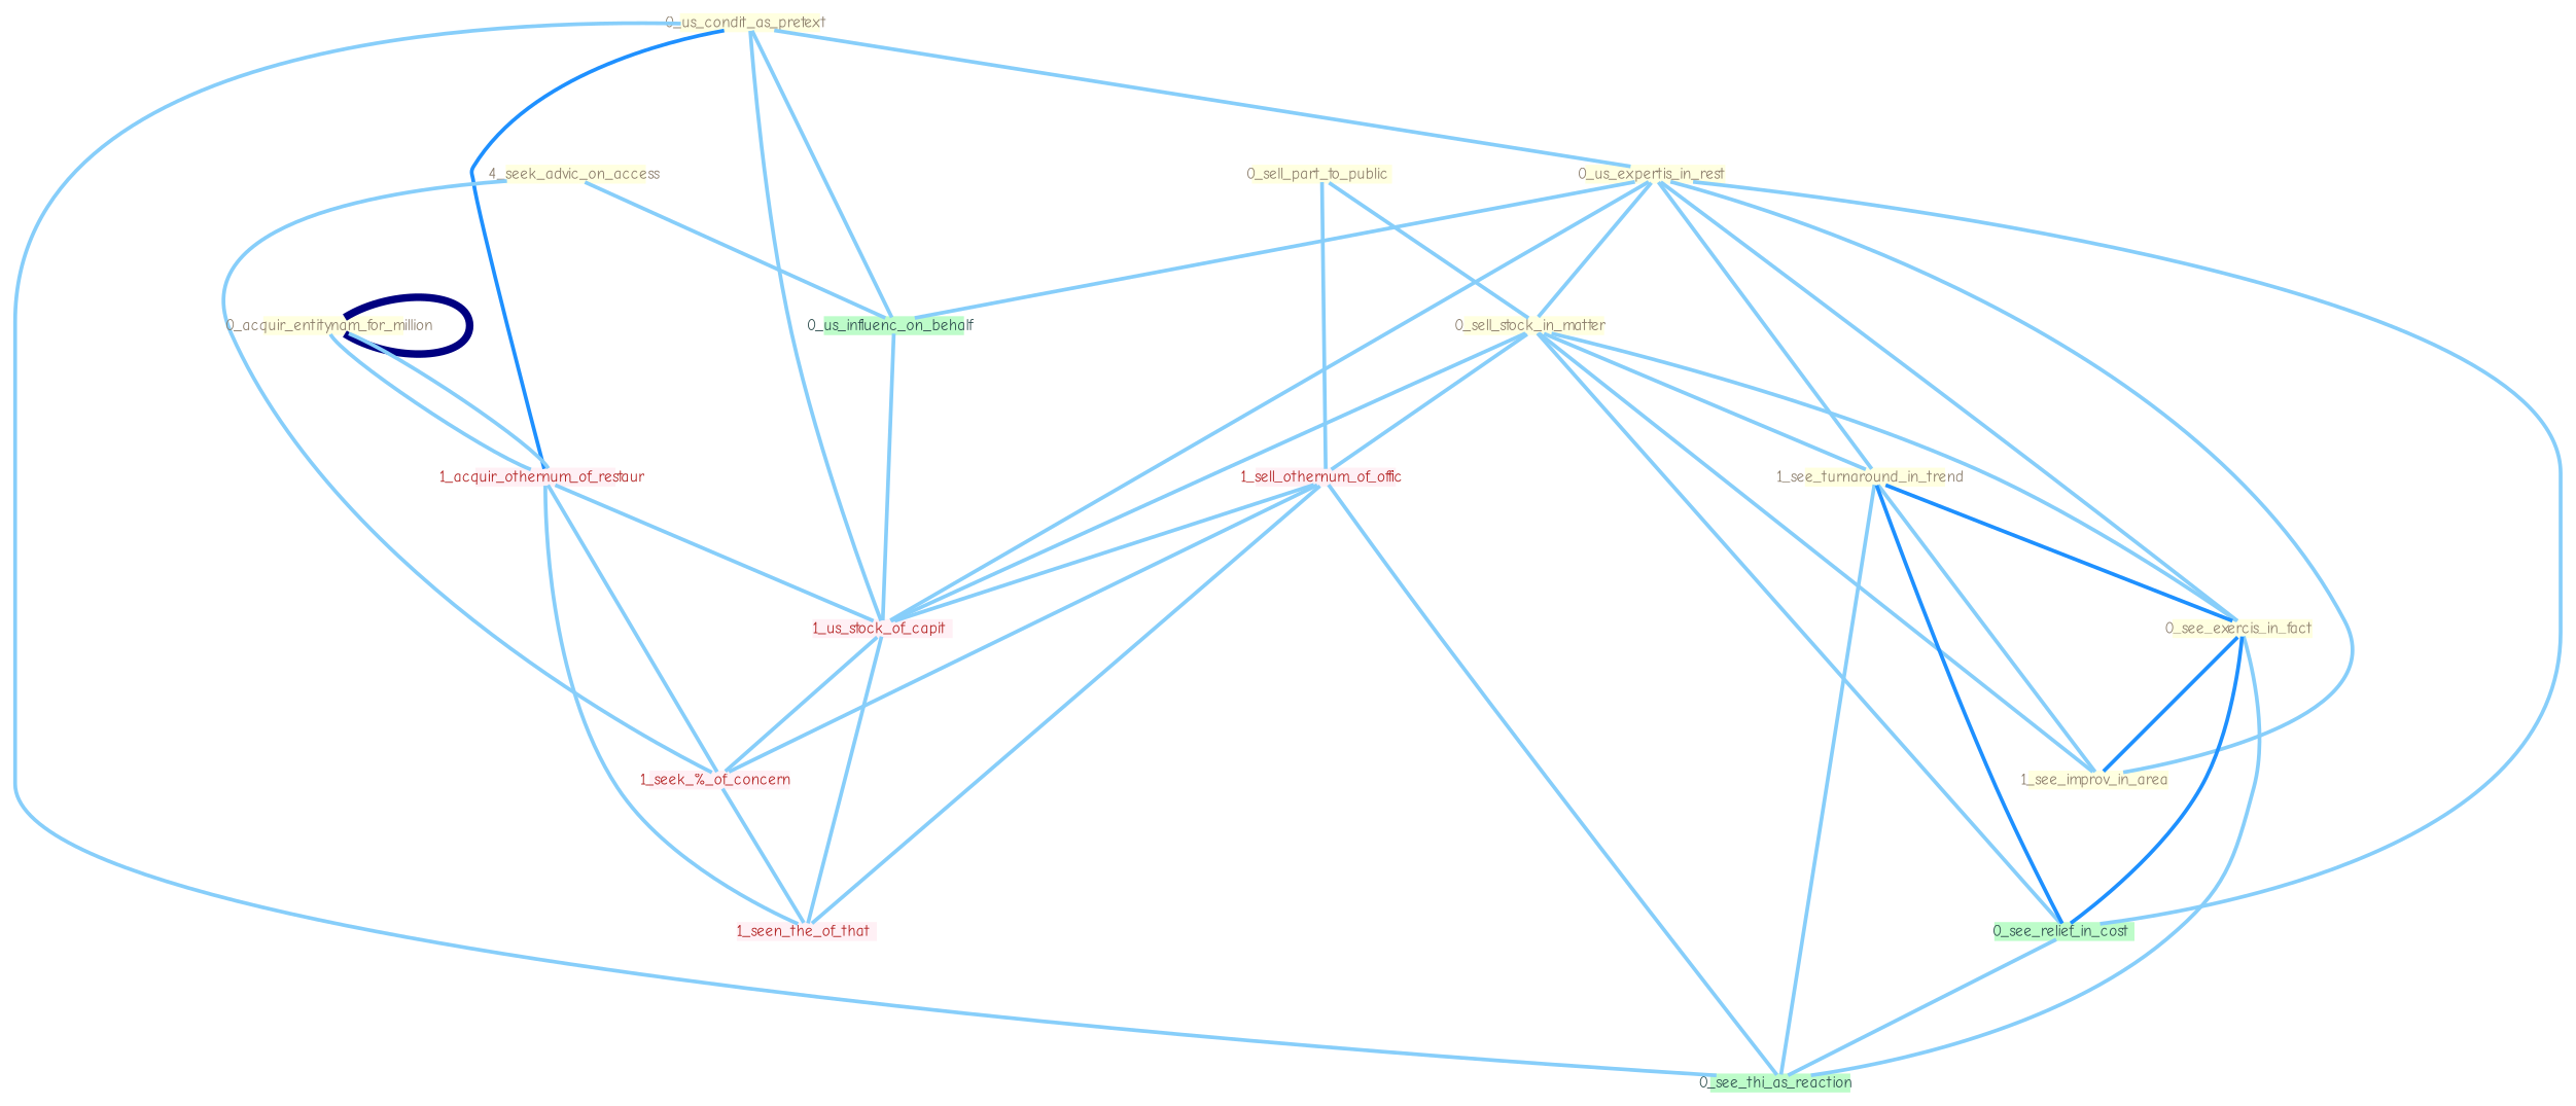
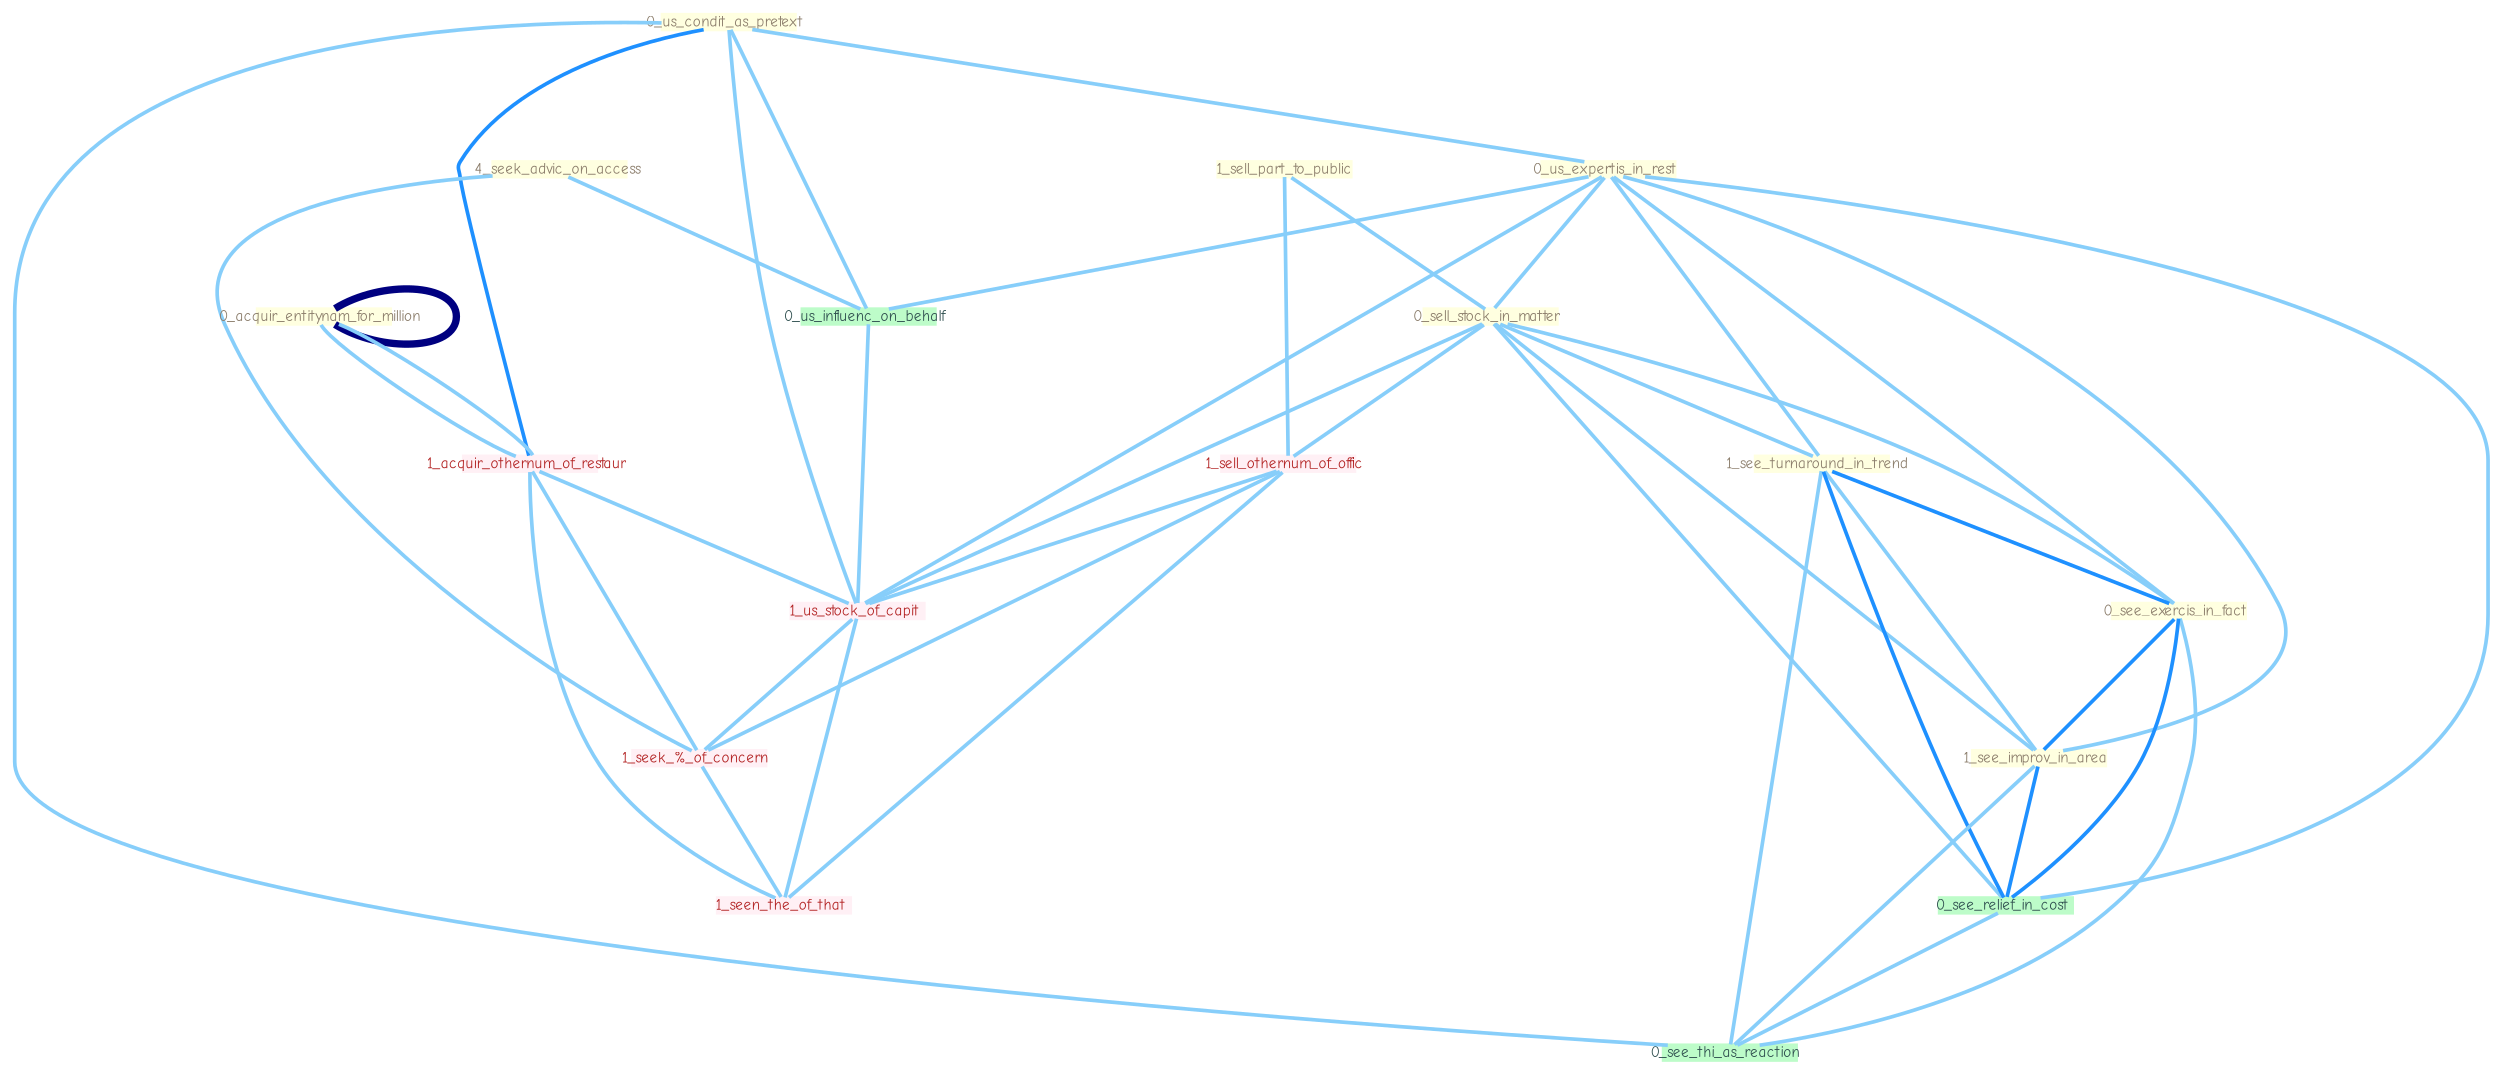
  graph {
    fontname="Comic Neue"
    node [color="#ffffe0" fixedsize=true fontcolor="#8b7d6b" fontname="Comic Neue" fontsize=4 shape=polygon style=filled]
    edge [color="#87cefa" fontname="Comic Neue" w=1]
    "0_us_condit_as_pretext " [height=.06 width=.5]
    n2 [height=.06 label="4_seek_advic_on_access" width=.5]
    "0_us_expertis_in_rest " [height=.06 width=.5]
-   "0_sell_part_to_public " [height=.06 width=.5]
+   "0_sell_part_to_public " [height=.06 width=.5 label="1_sell_part_to_public"]
    "0_sell_stock_in_matter " [height=.06 width=.5]
    "1_see_turnaround_in_trend " [height=.06 width=.5]
    "0_see_exercis_in_fact " [height=.06 width=.5]
    "1_see_improv_in_area " [height=.06 width=.5]
    "0_acquir_entitynam_for_million " [height=.06 width=.5]
    "1_sell_othernum_of_offic " [color="#fff0f5" fontcolor="#b22222" height=.06 width=.5]
    "1_acquir_othernum_of_restaur " [color="#fff0f5" fontcolor="#b22222" height=.06 width=.5]
    "1_us_stock_of_capit " [color="#fff0f5" fontcolor="#b22222" height=.06 width=.5]
    "1_seek_%_of_concern " [color="#fff0f5" fontcolor="#b22222" height=.06 width=.5]
    "1_seen_the_of_that " [color="#fff0f5" fontcolor="#b22222" height=.06 width=.5]
    "0_us_influenc_on_behalf " [color="#BDFCC9" fontcolor="#2f4f4f" height=.06 width=.5]
    "0_see_thi_as_reaction " [color="#BDFCC9" fontcolor="#2f4f4f" height=.06 width=.5]
    "0_see_relief_in_cost " [color="#BDFCC9" fontcolor="#2f4f4f" height=.06 width=.5]
    subgraph sub_1 {
      "0_us_condit_as_pretext "
      n2
      "0_us_expertis_in_rest "
      "0_sell_part_to_public "
      "0_sell_stock_in_matter "
      "1_see_turnaround_in_trend "
      "0_see_exercis_in_fact "
      "1_see_improv_in_area "
      "0_acquir_entitynam_for_million "
    }
    subgraph sub_2 {
      "1_sell_othernum_of_offic "
      "1_acquir_othernum_of_restaur "
      "1_us_stock_of_capit "
      "1_seek_%_of_concern "
      "1_seen_the_of_that "
    }
    "0_us_condit_as_pretext " -- "0_us_expertis_in_rest "
    "0_us_condit_as_pretext " -- "1_acquir_othernum_of_restaur " [color="#1e90ff" w=2]
    "0_us_condit_as_pretext " -- "1_us_stock_of_capit "
    "0_us_condit_as_pretext " -- "0_us_influenc_on_behalf "
    "0_us_condit_as_pretext " -- "0_see_thi_as_reaction "
    n2 -- "1_seek_%_of_concern "
    n2 -- "0_us_influenc_on_behalf "
    "0_us_expertis_in_rest " -- "0_sell_stock_in_matter "
    "0_us_expertis_in_rest " -- "1_see_turnaround_in_trend "
    "0_us_expertis_in_rest " -- "0_see_exercis_in_fact "
    "0_us_expertis_in_rest " -- "1_see_improv_in_area "
    "0_us_expertis_in_rest " -- "1_us_stock_of_capit "
    "0_us_expertis_in_rest " -- "0_us_influenc_on_behalf "
    "0_us_expertis_in_rest " -- "0_see_relief_in_cost "
    "0_sell_part_to_public " -- "0_sell_stock_in_matter "
    "0_sell_part_to_public " -- "1_sell_othernum_of_offic "
    "0_sell_stock_in_matter " -- "1_see_turnaround_in_trend "
    "0_sell_stock_in_matter " -- "0_see_exercis_in_fact "
    "0_sell_stock_in_matter " -- "1_see_improv_in_area "
    "0_sell_stock_in_matter " -- "1_sell_othernum_of_offic "
    "0_sell_stock_in_matter " -- "1_us_stock_of_capit "
    "0_sell_stock_in_matter " -- "0_see_relief_in_cost "
    "1_see_turnaround_in_trend " -- "0_see_exercis_in_fact " [color="#1e90ff" w=2]
    "1_see_turnaround_in_trend " -- "1_see_improv_in_area " [w=2]
    "1_see_turnaround_in_trend " -- "0_see_thi_as_reaction "
    "1_see_turnaround_in_trend " -- "0_see_relief_in_cost " [color="#1e90ff" w=2]
    "0_see_exercis_in_fact " -- "1_see_improv_in_area " [color="#1e90ff" w=2]
    "0_see_exercis_in_fact " -- "0_see_thi_as_reaction "
    "0_see_exercis_in_fact " -- "0_see_relief_in_cost " [color="#1e90ff" w=2]
-   "1_sell_othernum_of_offic " -- "0_see_thi_as_reaction "
+   "1_see_improv_in_area " -- "0_see_thi_as_reaction "
+   "1_see_improv_in_area " -- "0_see_relief_in_cost " [color="#1e90ff" w=2]
    "0_acquir_entitynam_for_million " -- "0_acquir_entitynam_for_million " [color="#000080" style=bold w=4]
    "0_acquir_entitynam_for_million " -- "1_acquir_othernum_of_restaur "
    "0_acquir_entitynam_for_million " -- "1_acquir_othernum_of_restaur "
    "1_sell_othernum_of_offic " -- "1_us_stock_of_capit "
    "1_sell_othernum_of_offic " -- "1_seek_%_of_concern "
    "1_sell_othernum_of_offic " -- "1_seen_the_of_that "
    "1_acquir_othernum_of_restaur " -- "1_us_stock_of_capit "
    "1_acquir_othernum_of_restaur " -- "1_seek_%_of_concern "
    "1_acquir_othernum_of_restaur " -- "1_seen_the_of_that "
    "1_us_stock_of_capit " -- "1_seek_%_of_concern "
    "1_us_stock_of_capit " -- "1_seen_the_of_that "
    "1_seek_%_of_concern " -- "1_seen_the_of_that "
    "0_us_influenc_on_behalf " -- "1_us_stock_of_capit "
    "0_see_relief_in_cost " -- "0_see_thi_as_reaction "
  }
